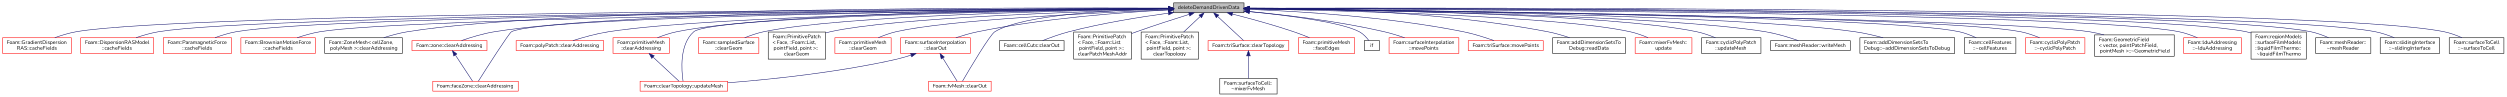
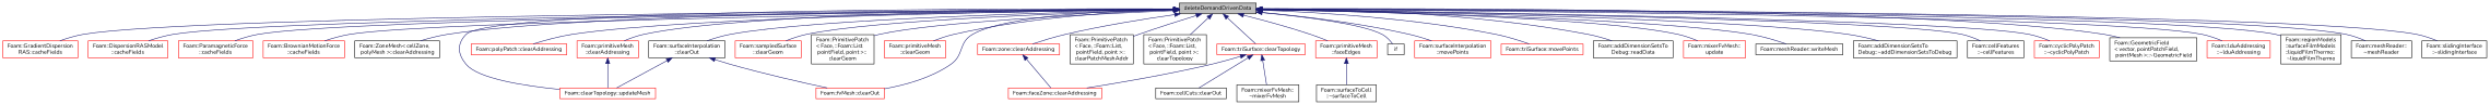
  digraph {
    fontname=Nunito
    rankdir=TB
    node [color=red fontname=Nunito fontsize=10 shape=record]
    edge [color=midnightblue dir=back fontname=Nunito fontsize=10 labelfontname=FreeSans labelfontsize=10 style=solid]
    n1 [color=black fillcolor=grey75 fontcolor=black height=0.2 label=deleteDemandDrivenData style=filled width=0.4]
    n2 [height=0.2 label="Foam::GradientDispersion\lRAS::cacheFields" width=0.4]
    n3 [height=0.2 label="Foam::DispersionRASModel\l::cacheFields" width=0.4]
    n4 [height=0.2 label="Foam::ParamagneticForce\l::cacheFields" width=0.4]
    n5 [height=0.2 label="Foam::BrownianMotionForce\l::cacheFields" width=0.4]
    n6 [color=black height=0.2 label="Foam::ZoneMesh\< cellZone,\l polyMesh \>::clearAddressing" width=0.4]
    n7 [height=0.2 label="Foam::zone::clearAddressing" width=0.4]
    n8 [height=0.2 label="Foam::faceZone::clearAddressing" width=0.4]
    n9 [height=0.2 label="Foam::polyPatch::clearAddressing" width=0.4]
    n10 [height=0.2 label="Foam::primitiveMesh\l::clearAddressing" width=0.4]
    n11 [height=0.2 label="Foam::clearTopology::updateMesh" width=0.4]
    n12 [height=0.2 label="Foam::sampledSurface\l::clearGeom" width=0.4]
    n13 [color=black height=0.2 label="Foam::PrimitivePatch\l\< Face, ::Foam::List,\l pointField, point \>::\lclearGeom" width=0.4]
    n14 [height=0.2 label="Foam::primitiveMesh\l::clearGeom" width=0.4]
-   n15 [height=0.2 label="Foam::surfaceInterpolation\l::clearOut" width=0.4]
+   n15 [color=black height=0.2 label="Foam::surfaceInterpolation\l::clearOut" width=0.4]
    n16 [height=0.2 label="Foam::fvMesh::clearOut" width=0.4]
    n17 [color=black height=0.2 label="Foam::cellCuts::clearOut" width=0.4]
    n18 [color=black height=0.2 label="Foam::PrimitivePatch\l\< Face, ::Foam::List,\l pointField, point \>::\lclearPatchMeshAddr" width=0.4]
    n19 [color=black height=0.2 label="Foam::PrimitivePatch\l\< Face, ::Foam::List,\l pointField, point \>::\lclearTopology" width=0.4]
    n20 [height=0.2 label="Foam::triSurface::clearTopology" width=0.4]
    n21 [height=0.2 label="Foam::primitiveMesh\l::faceEdges" width=0.4]
    n22 [color=black height=0.2 label=if width=0.4]
    n23 [height=0.2 label="Foam::surfaceInterpolation\l::movePoints" width=0.4]
    n24 [height=0.2 label="Foam::triSurface::movePoints" width=0.4]
    n25 [color=black height=0.2 label="Foam::addDimensionSetsTo\lDebug::readData" width=0.4]
    n26 [height=0.2 label="Foam::mixerFvMesh::\lupdate" width=0.4]
-   n27 [color=black height=0.2 label="Foam::cyclicPolyPatch\l::updateMesh" width=0.4]
    n28 [color=black height=0.2 label="Foam::meshReader::writeMesh" width=0.4]
    n29 [color=black height=0.2 label="Foam::addDimensionSetsTo\lDebug::~addDimensionSetsToDebug" width=0.4]
    n30 [color=black height=0.2 label="Foam::cellFeatures\l::~cellFeatures" width=0.4]
    n31 [height=0.2 label="Foam::cyclicPolyPatch\l::~cyclicPolyPatch" width=0.4]
    n32 [color=black height=0.2 label="Foam::GeometricField\l\< vector, pointPatchField,\l pointMesh \>::~GeometricField" width=0.4]
    n33 [height=0.2 label="Foam::lduAddressing\l::~lduAddressing" width=0.4]
    n34 [color=black height=0.2 label="Foam::regionModels\l::surfaceFilmModels\l::liquidFilmThermo::\l~liquidFilmThermo" width=0.4]
    n35 [color=black height=0.2 label="Foam::meshReader::\l~meshReader" width=0.4]
    n36 [color=black height=0.2 label="Foam::slidingInterface\l::~slidingInterface" width=0.4]
    n37 [color=black height=0.2 label="Foam::surfaceToCell\l::~surfaceToCell" width=0.4]
-   n38 [color=black height=0.2 label="Foam::surfaceToCell::\l~mixerFvMesh" width=0.4]
+   n38 [color=black height=0.2 label="Foam::mixerFvMesh::\l~mixerFvMesh" width=0.4]
    n1 -> n2
    n1 -> n3
    n1 -> n4
    n1 -> n5
    n1 -> n6
    n1 -> n7
-   n1 -> n8
+   n20 -> n8
    n1 -> n9
    n1 -> n10
    n1 -> n11
    n1 -> n12
    n1 -> n13
    n1 -> n14
    n1 -> n15
    n1 -> n16
-   n1 -> n17
+   n20 -> n17
    n1 -> n18
    n1 -> n19
    n1 -> n20
    n1 -> n21
    n1 -> n22
    n1 -> n23
    n1 -> n24
    n1 -> n25
    n1 -> n26
-   n1 -> n27
    n1 -> n28
    n1 -> n29
    n1 -> n30
    n1 -> n31
    n1 -> n32
    n1 -> n33
    n1 -> n34
    n1 -> n35
    n1 -> n36
-   n1 -> n37
+   n21 -> n37
    n7 -> n8
    n10 -> n11
    n15 -> n11
    n15 -> n16
    n20 -> n38
  }
